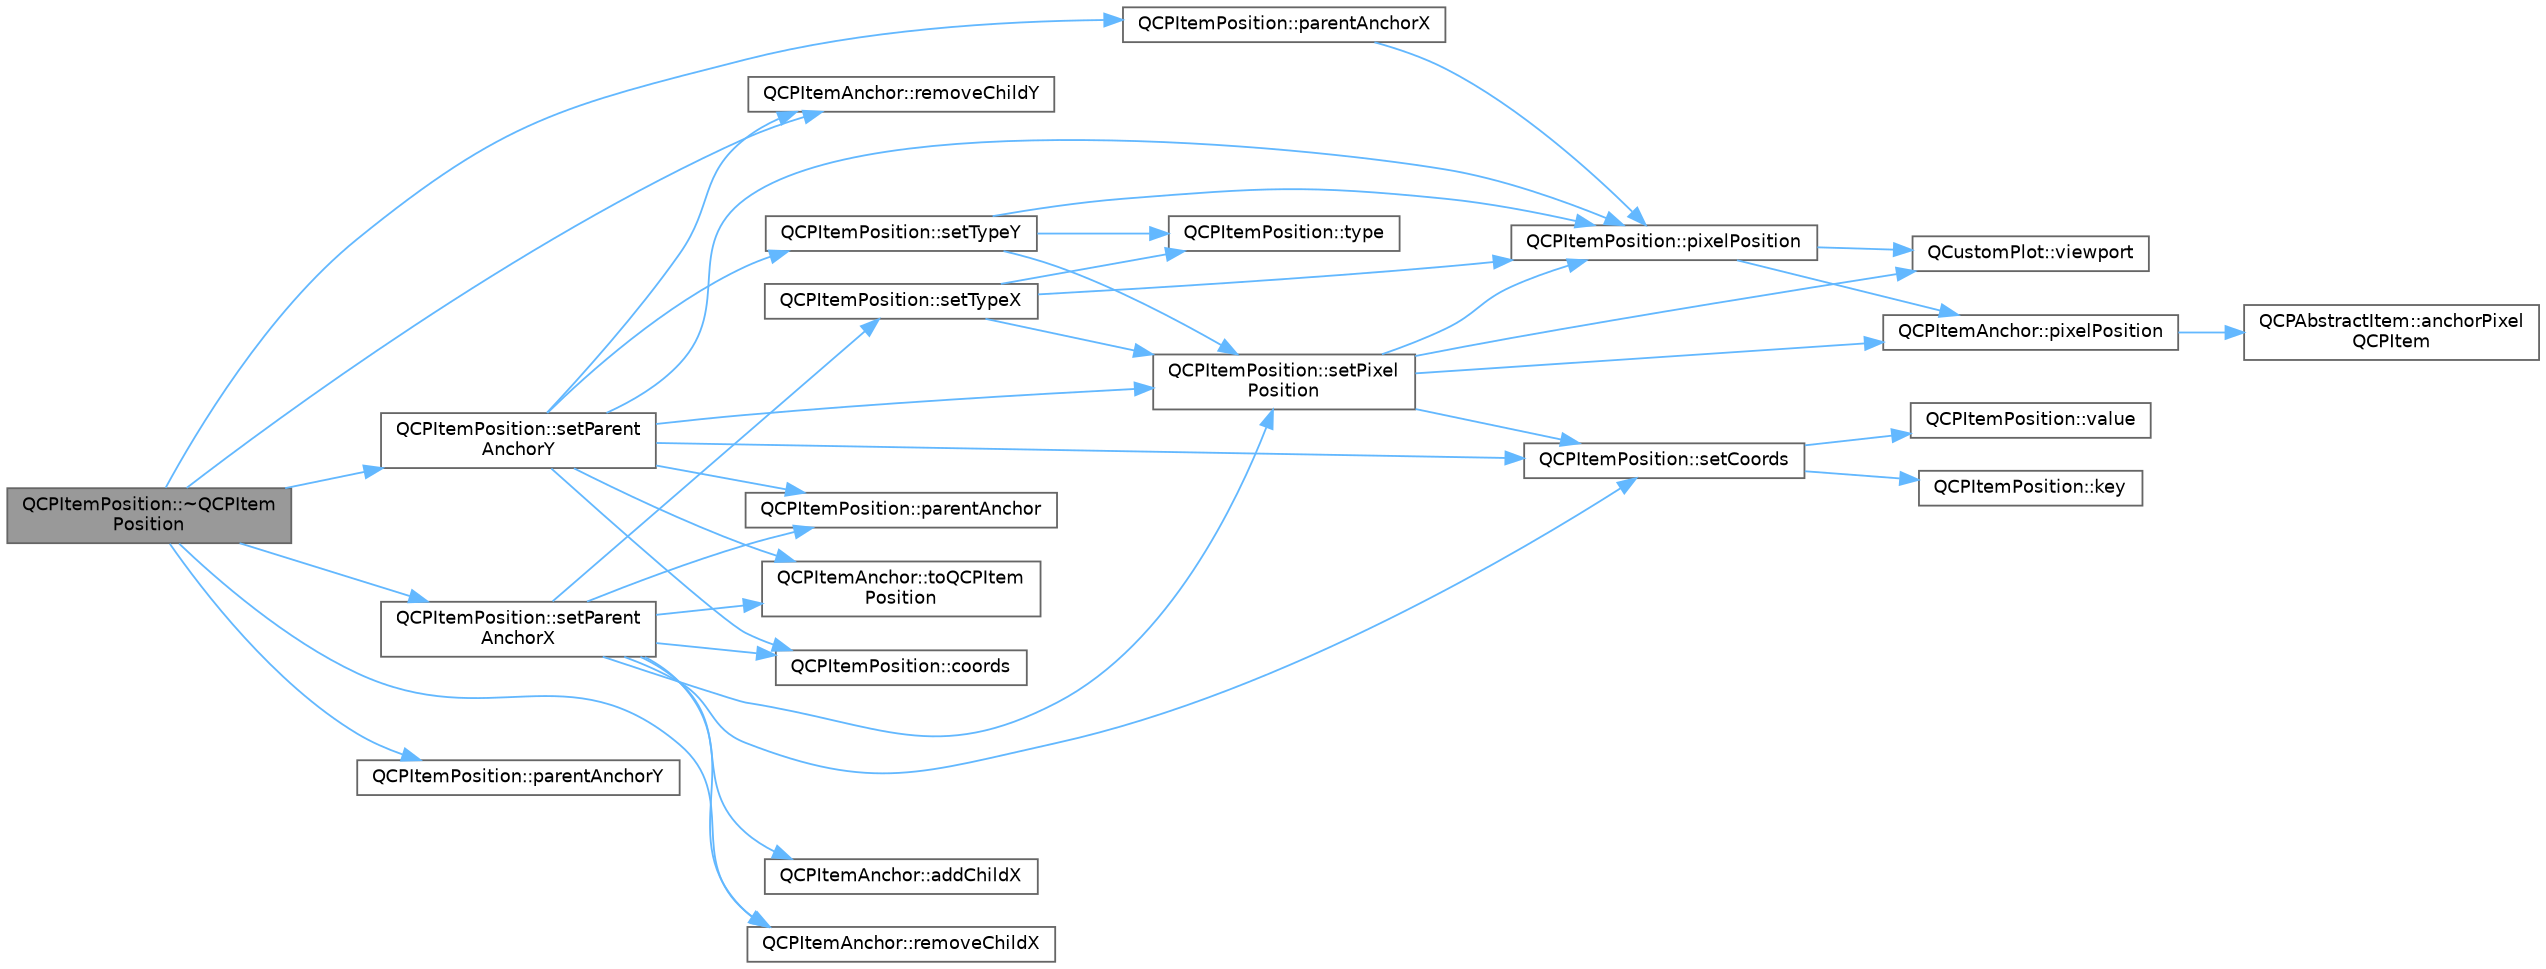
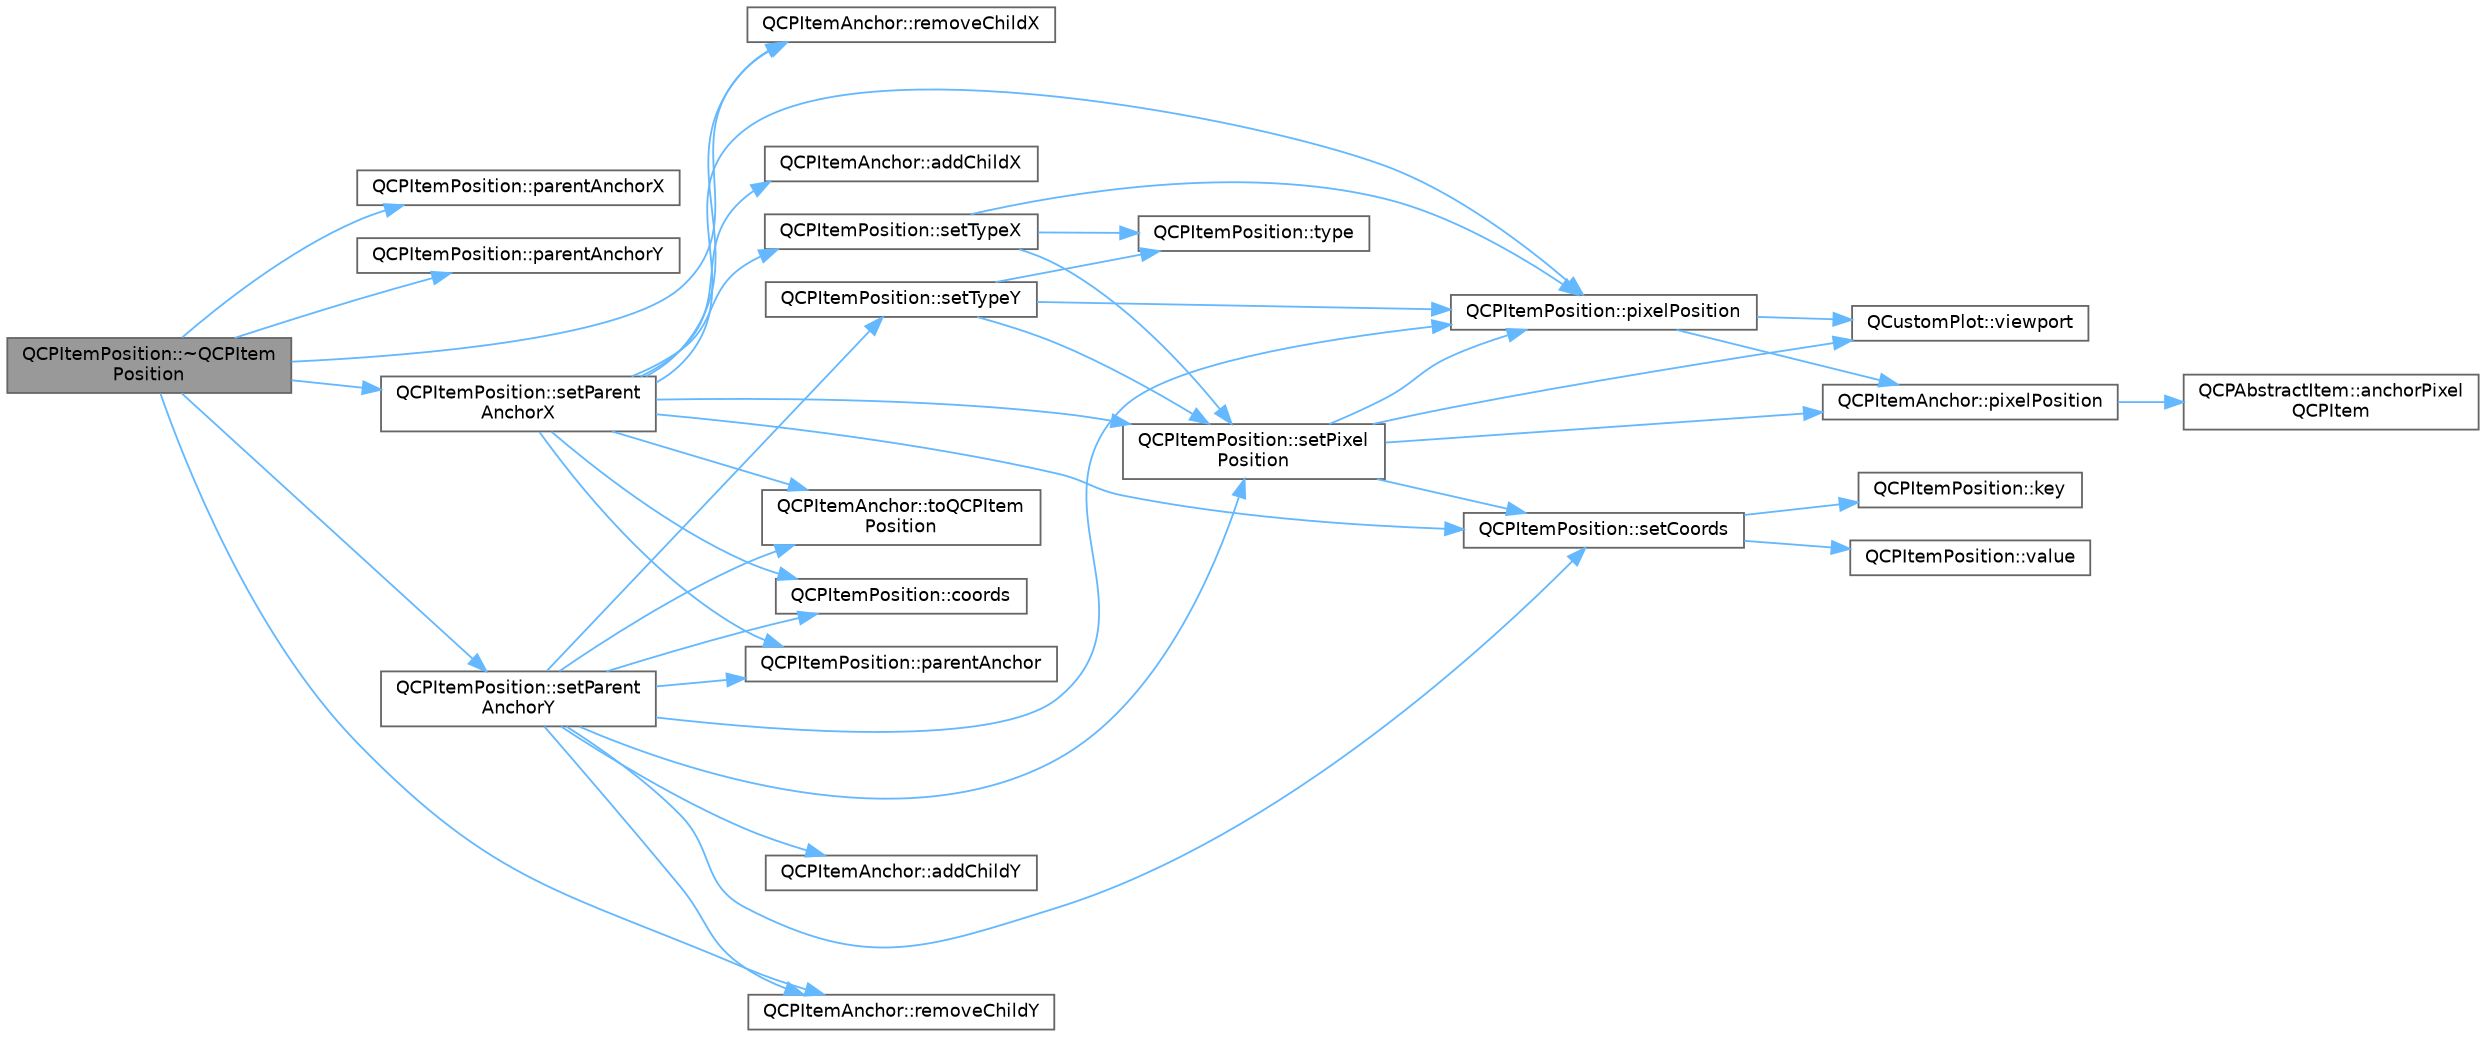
  digraph {
    rankdir=LR
    node [color=grey40 fillcolor=white fontname=Helvetica fontsize=10 shape=box style=filled]
    edge [color=steelblue1 fontname=Helvetica fontsize=10 labelfontname=Helvetica labelfontsize=10 style=solid]
    n1 [color=gray40 fillcolor=grey60 fontcolor=black height=0.2 label="QCPItemPosition::~QCPItem\lPosition" width=0.4]
    n2 [height=0.2 label="QCPItemPosition::parentAnchorX" width=0.4]
    n3 [height=0.2 label="QCPItemPosition::parentAnchorY" width=0.4]
    n4 [height=0.2 label="QCPItemAnchor::removeChildX" width=0.4]
    n5 [height=0.2 label="QCPItemAnchor::removeChildY" width=0.4]
    n6 [height=0.2 label="QCPItemPosition::setParent\lAnchorX" width=0.4]
    n7 [height=0.2 label="QCPItemPosition::setParent\lAnchorY" width=0.4]
    n8 [height=0.2 label="QCPItemAnchor::addChildX" width=0.4]
    n9 [height=0.2 label="QCPItemPosition::coords" width=0.4]
    n10 [height=0.2 label="QCPItemPosition::parentAnchor" width=0.4]
    n11 [height=0.2 label="QCPItemPosition::pixelPosition" width=0.4]
    n12 [height=0.2 label="QCPItemPosition::setCoords" width=0.4]
    n13 [height=0.2 label="QCPItemPosition::setPixel\lPosition" width=0.4]
    n14 [height=0.2 label="QCPItemPosition::setTypeX" width=0.4]
    n15 [height=0.2 label="QCPItemAnchor::toQCPItem\lPosition" width=0.4]
+   n16 [height=0.2 label="QCPItemAnchor::addChildY" width=0.4]
    n17 [height=0.2 label="QCPItemPosition::setTypeY" width=0.4]
    n18 [height=0.2 label="QCPItemAnchor::pixelPosition" width=0.4]
    n19 [height=0.2 label="QCustomPlot::viewport" width=0.4]
    n20 [height=0.2 label="QCPItemPosition::key" width=0.4]
    n21 [height=0.2 label="QCPItemPosition::value" width=0.4]
    n22 [height=0.2 label="QCPItemPosition::type" width=0.4]
    n23 [height=0.2 label="QCPAbstractItem::anchorPixel\lQCPItem" width=0.4]
    n1 -> n2
    n1 -> n3
    n1 -> n4
    n1 -> n5
    n1 -> n6
    n1 -> n7
    n6 -> n4
    n6 -> n8
    n6 -> n9
    n6 -> n10
-   n2 -> n11
+   n6 -> n11
    n6 -> n12
    n6 -> n13
    n6 -> n14
    n6 -> n15
    n7 -> n5
    n7 -> n9
    n7 -> n10
    n7 -> n11
    n7 -> n12
    n7 -> n13
    n7 -> n15
+   n7 -> n16
    n7 -> n17
    n11 -> n18
    n11 -> n19
    n12 -> n20
    n12 -> n21
    n13 -> n11
    n13 -> n12
    n13 -> n18
    n13 -> n19
    n14 -> n11
    n14 -> n13
    n14 -> n22
    n17 -> n11
    n17 -> n13
    n17 -> n22
    n18 -> n23
  }
